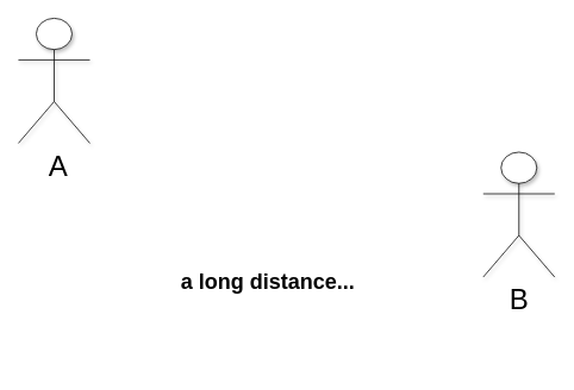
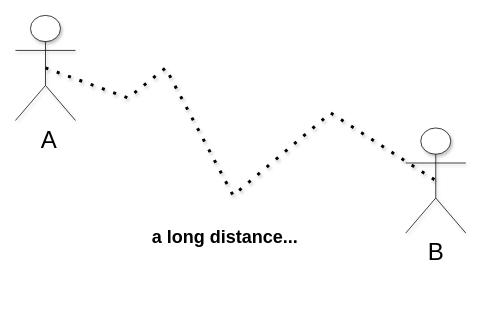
  <mxCell id="0" />
  <mxCell id="1" parent="0" />
  <mxCell id="2" value="&lt;font style=&quot;font-size: 32px;&quot;&gt;&amp;nbsp;A&lt;/font&gt;" style="shape=umlActor;verticalLabelPosition=bottom;verticalAlign=top;html=1;outlineConnect=0;shadow=1;" parent="1" vertex="1"><mxGeometry x="20" y="20" width="80" height="140" as="geometry" /></mxCell>
  <mxCell id="3" value="&lt;font style=&quot;font-size: 32px;&quot;&gt;B&lt;/font&gt;" style="shape=umlActor;verticalLabelPosition=bottom;verticalAlign=top;html=1;outlineConnect=0;shadow=1;" parent="1" vertex="1"><mxGeometry x="540" y="170" width="80" height="140" as="geometry" /></mxCell>
+ <mxCell id="4" value="" style="endArrow=none;dashed=1;html=1;dashPattern=1 3;strokeWidth=4;rounded=0;entryX=0.5;entryY=0.5;entryDx=0;entryDy=0;entryPerimeter=0;exitX=0.5;exitY=0.5;exitDx=0;exitDy=0;exitPerimeter=0;shadow=1;" parent="1" source="2" target="3" edge="1"><mxGeometry width="50" height="50" relative="1" as="geometry"><mxPoint x="220" y="210" as="sourcePoint" /><mxPoint x="450" y="210" as="targetPoint" /><Array as="points"><mxPoint x="170" y="130" /><mxPoint x="220" y="90" /><mxPoint x="310" y="260" /><mxPoint x="440" y="150" /></Array></mxGeometry></mxCell>
  <mxCell id="5" value="&lt;h1 style=&quot;margin-top: 0px;&quot;&gt;a long distance...&lt;/h1&gt;" style="text;html=1;whiteSpace=wrap;overflow=hidden;rounded=0;shadow=1;" parent="1" vertex="1"><mxGeometry x="200" y="295" width="230" height="120" as="geometry" /></mxCell>
